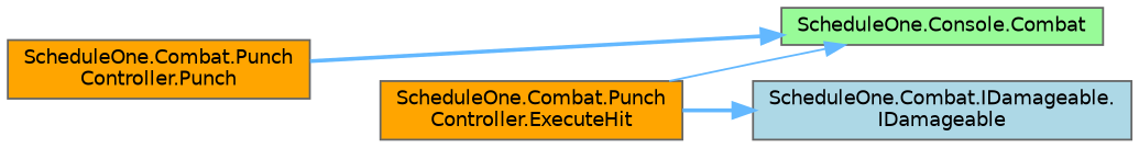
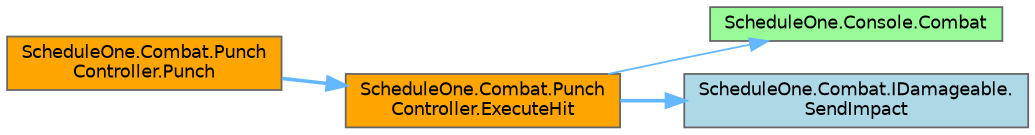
  digraph {
    rankdir=LR
    node [color=grey40 fillcolor=orange fontname=Helvetica fontsize=10 shape=box style=filled]
    edge [color=steelblue1 fontname=Helvetica fontsize=10 labelfontname=Helvetica labelfontsize=10 style=bold]
    n1 [color=gray40 fontcolor=black height=0.2 label="ScheduleOne.Combat.Punch\lController.Punch" width=0.4]
    n2 [height=0.2 label="ScheduleOne.Combat.Punch\lController.ExecuteHit" width=0.4]
    n3 [fillcolor=palegreen height=0.2 label="ScheduleOne.Console.Combat" width=0.4]
-   n4 [fillcolor=lightblue height=0.2 label="ScheduleOne.Combat.IDamageable.\lIDamageable" width=0.4]
-   n1 -> n3
+   n4 [fillcolor=lightblue height=0.2 label="ScheduleOne.Combat.IDamageable.\lSendImpact" width=0.4]
+   n1 -> n2
    n2 -> n3 [style=solid]
    n2 -> n4
  }
